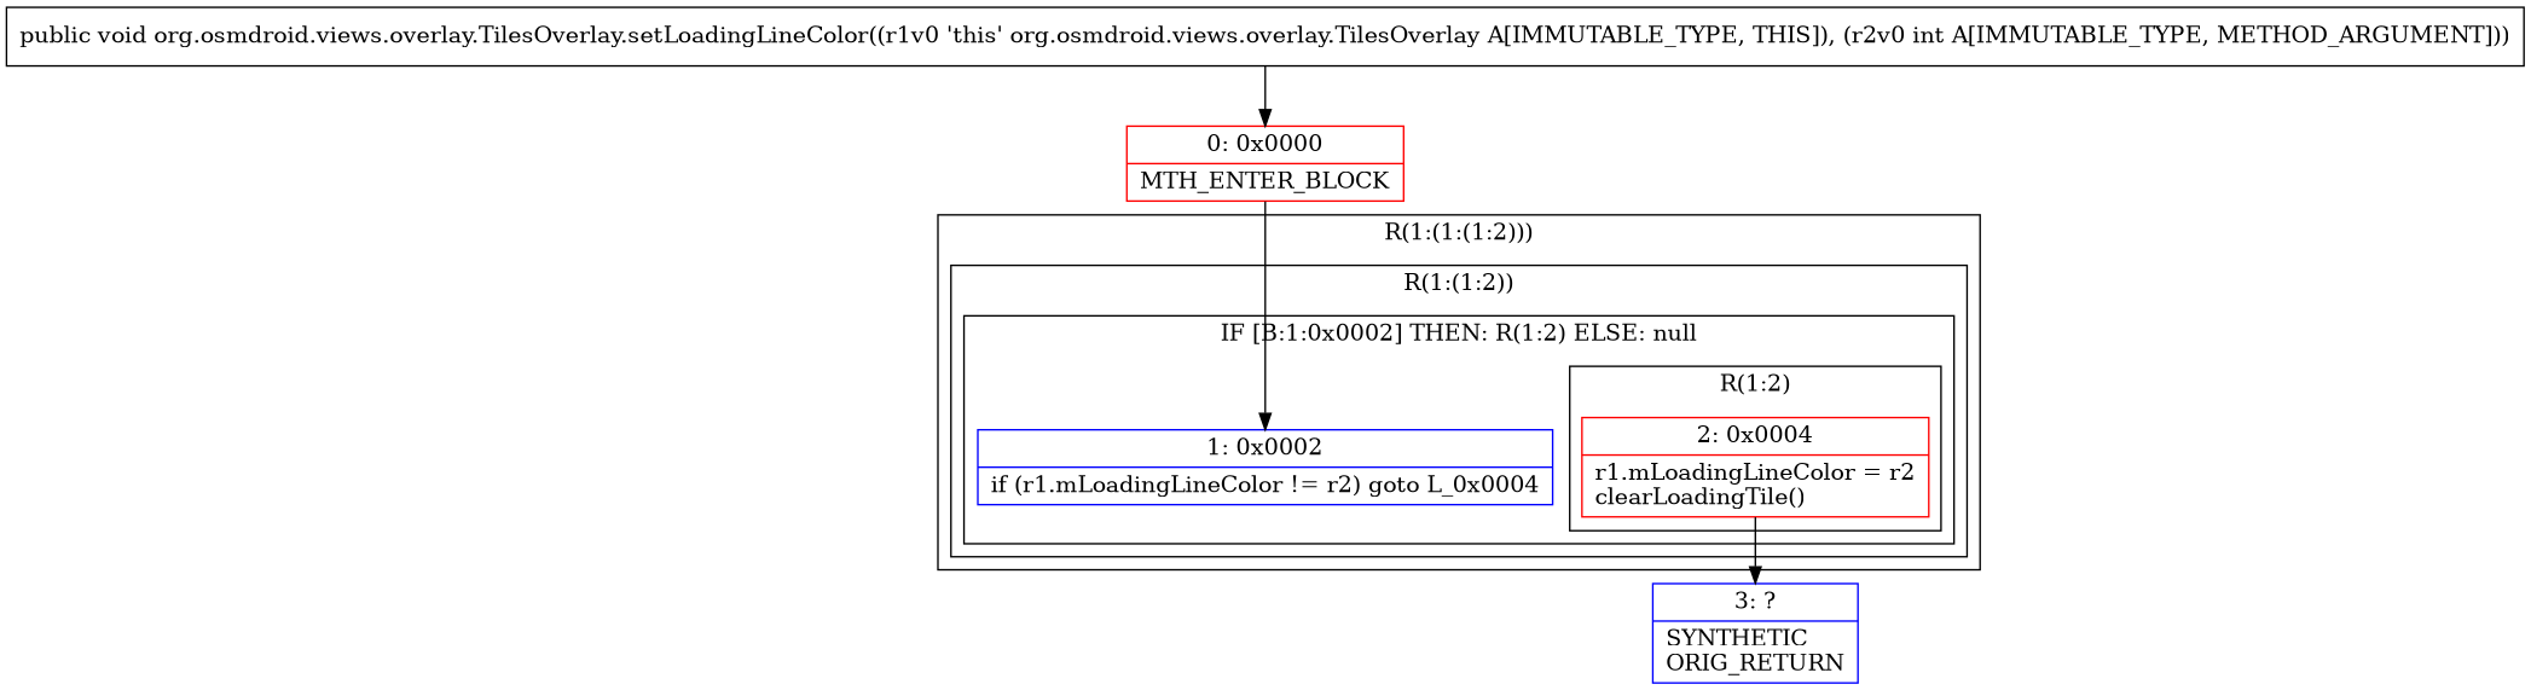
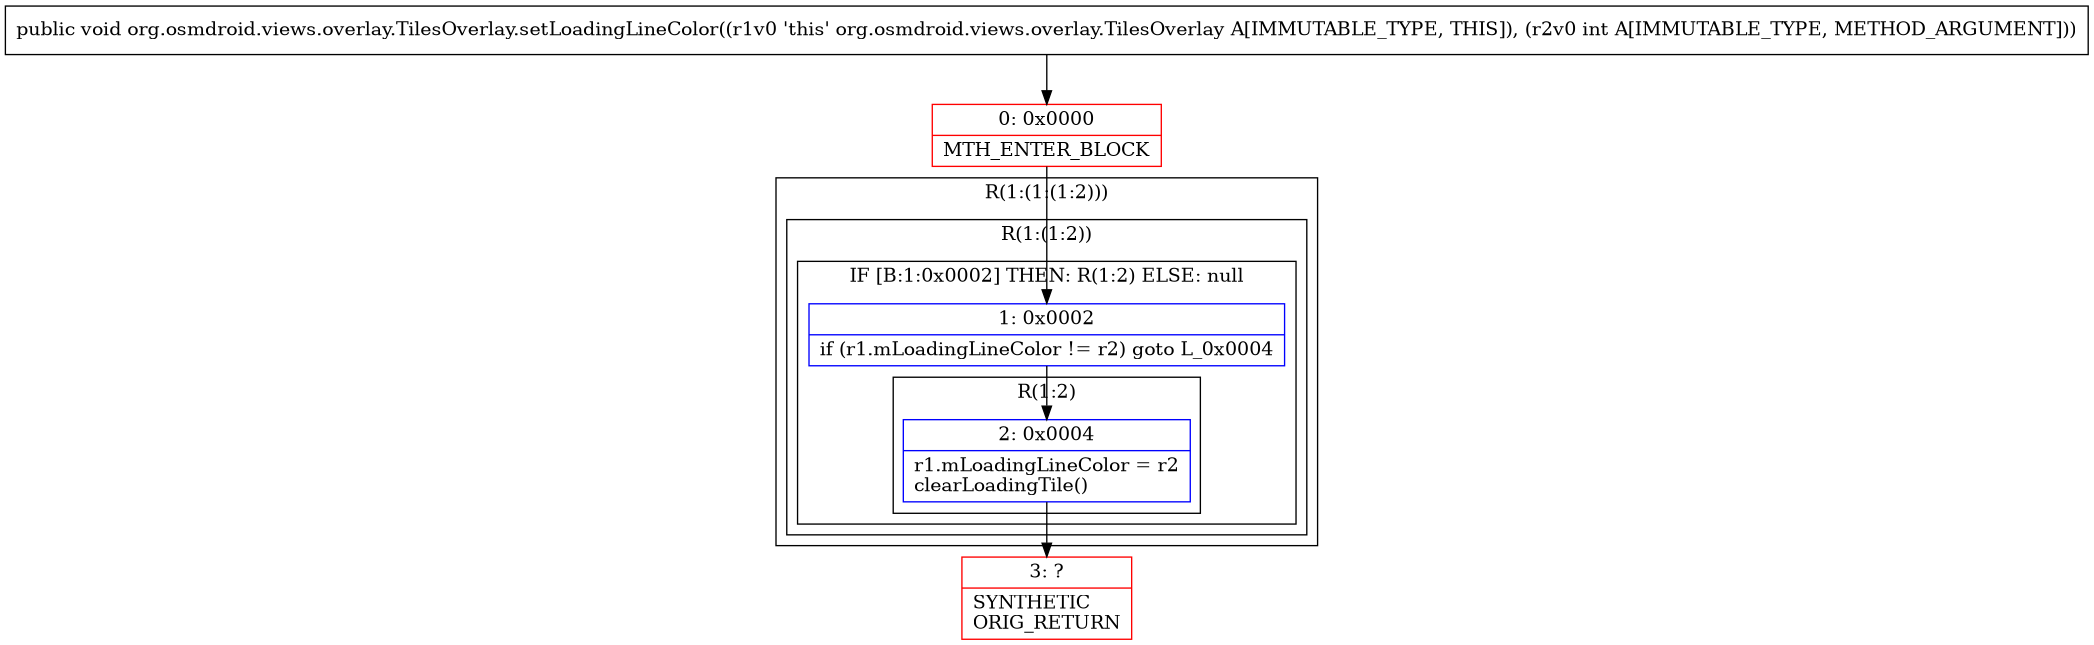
  digraph {
    node [color=blue shape=record]
-   n1 [color=red label="{2\:\ 0x0004|r1.mLoadingLineColor = r2\lclearLoadingTile()\l}"]
+   n1 [label="{2\:\ 0x0004|r1.mLoadingLineColor = r2\lclearLoadingTile()\l}"]
    n2 [label="{1\:\ 0x0002|if (r1.mLoadingLineColor != r2) goto L_0x0004\l}"]
-   n3 [label="{3\:\ ?|SYNTHETIC\lORIG_RETURN\l}"]
+   n3 [color=red label="{3\:\ ?|SYNTHETIC\lORIG_RETURN\l}"]
    n4 [color=red label="{0\:\ 0x0000|MTH_ENTER_BLOCK\l}"]
    n5 [label="{public void org.osmdroid.views.overlay.TilesOverlay.setLoadingLineColor((r1v0 'this' org.osmdroid.views.overlay.TilesOverlay A[IMMUTABLE_TYPE, THIS]), (r2v0 int A[IMMUTABLE_TYPE, METHOD_ARGUMENT])) }" color=""]
    subgraph cluster_1 {
      label="R(1:(1:(1:2)))"
      subgraph cluster_2 {
        label="R(1:(1:2))"
        subgraph cluster_3 {
          label="IF [B:1:0x0002] THEN: R(1:2) ELSE: null"
          n2
          subgraph cluster_4 {
            label="R(1:2)"
            n1
          }
        }
      }
    }
    n1 -> n3
+   n2 -> n1
    n4 -> n2
    n5 -> n4
  }
